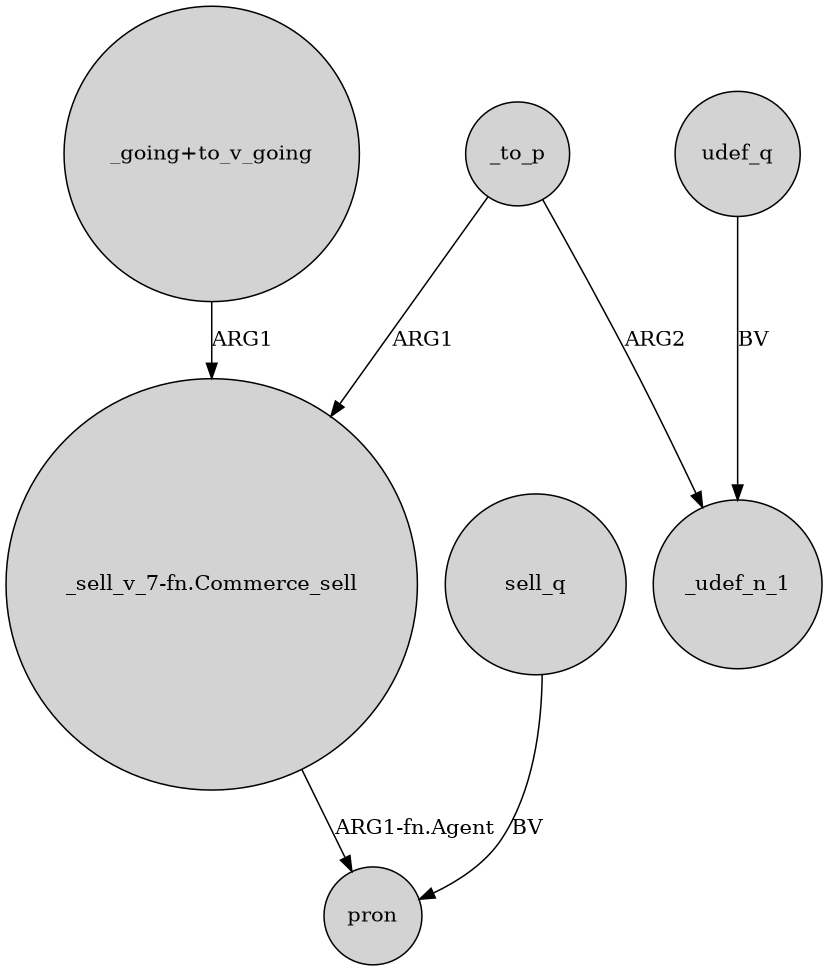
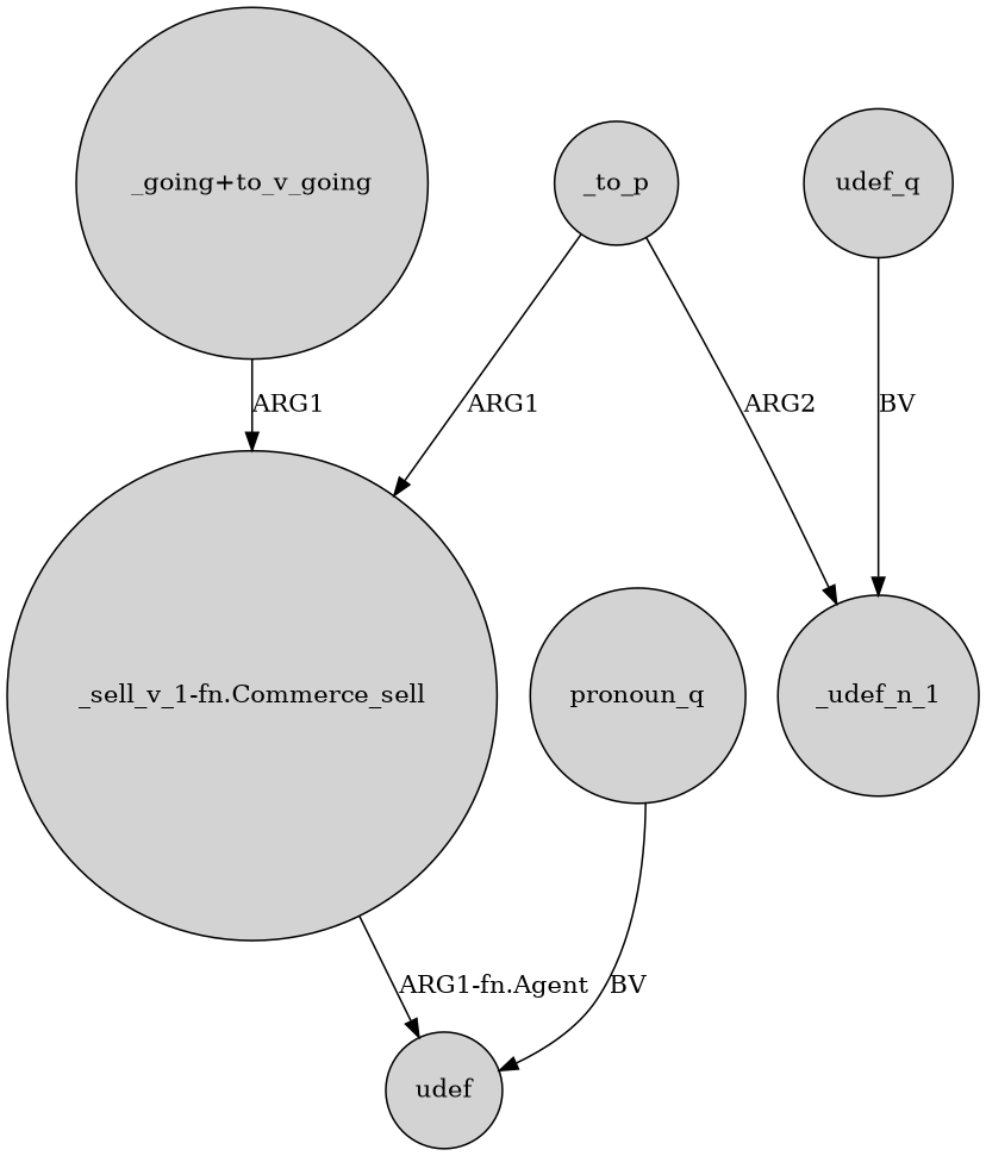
  digraph {
    node [shape=circle style=filled]
    n1 [label="_going+to_v_going"]
-   "_sell_v_1-fn.Commerce_sell" [label="_sell_v_7-fn.Commerce_sell"]
-   pron
+   "_sell_v_1-fn.Commerce_sell"
+   pron [label=udef]
    _to_p
    n5 [label=_udef_n_1]
    udef_q
-   pronoun_q [label=sell_q]
+   pronoun_q
    n1 -> "_sell_v_1-fn.Commerce_sell" [label=ARG1]
    "_sell_v_1-fn.Commerce_sell" -> pron [label="ARG1-fn.Agent"]
    _to_p -> "_sell_v_1-fn.Commerce_sell" [label=ARG1]
    _to_p -> n5 [label=ARG2]
    udef_q -> n5 [label=BV]
    pronoun_q -> pron [label=BV]
  }
